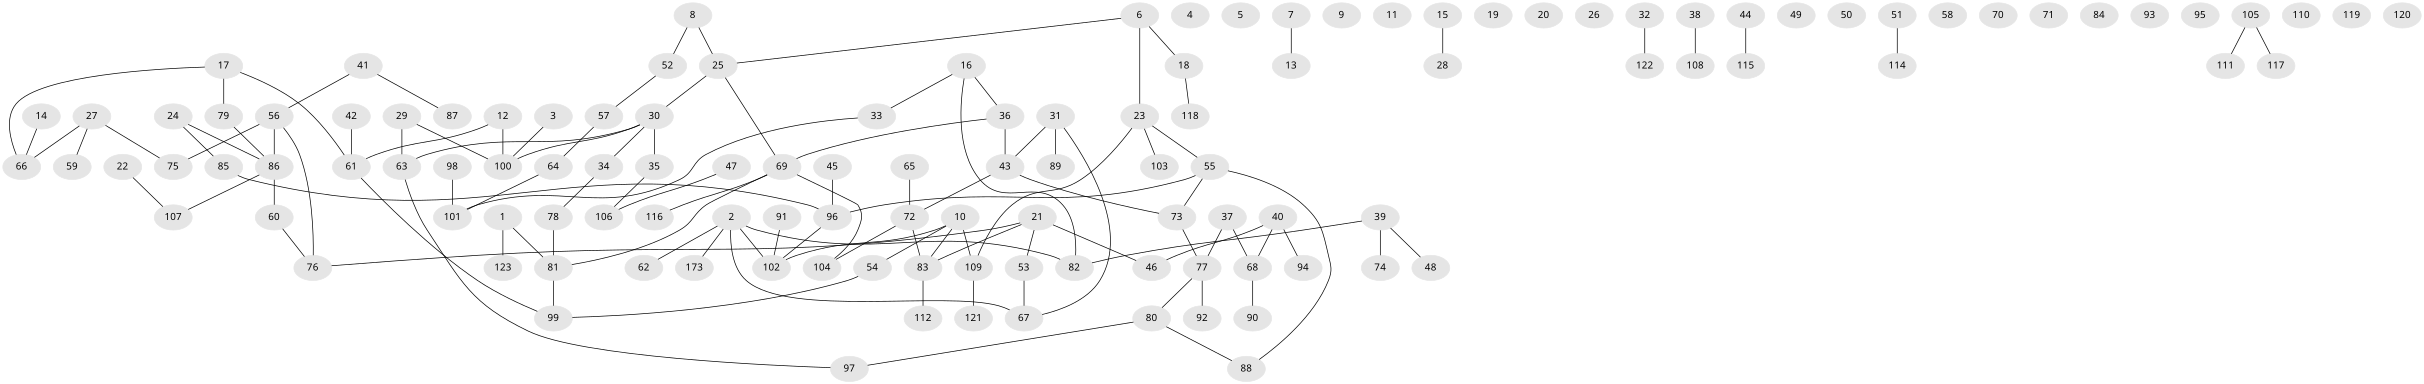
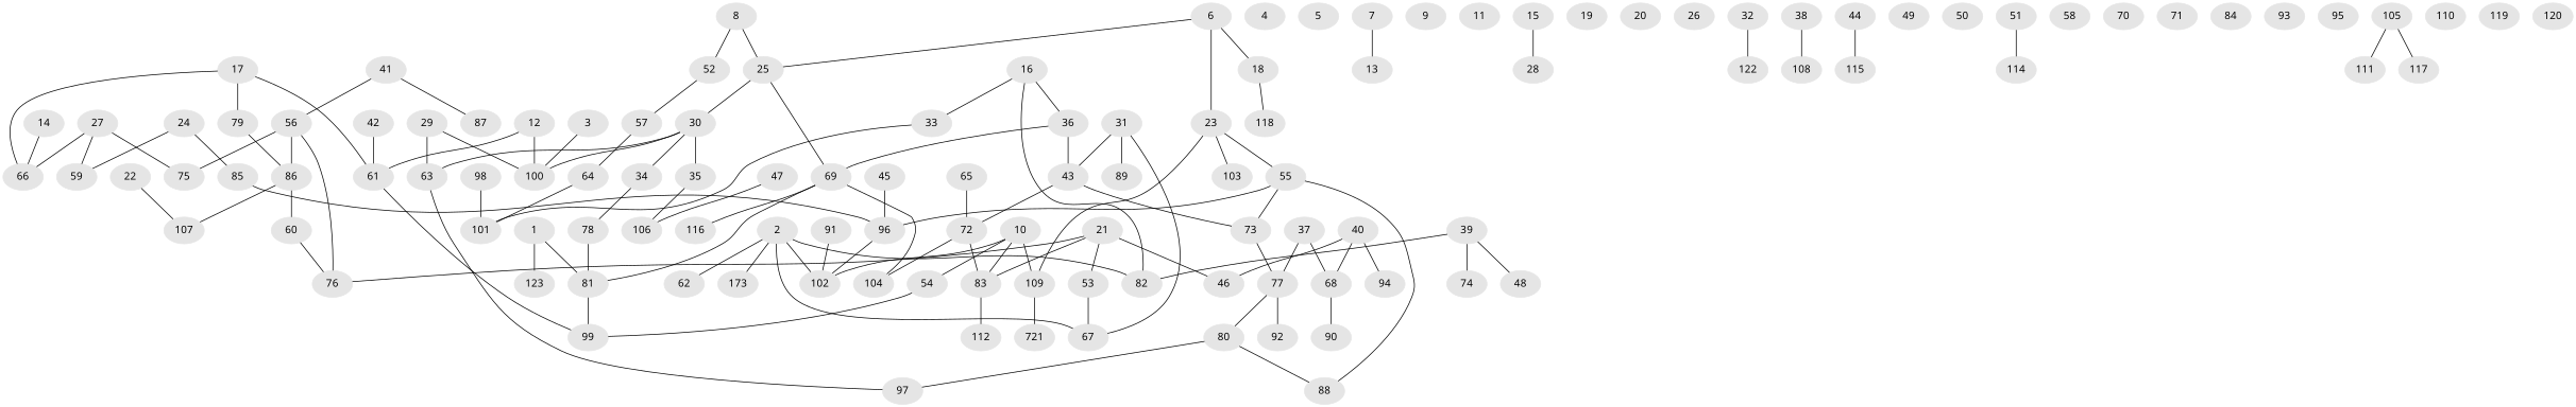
  graph {
    fontname="Noto Sans"
    node [color=gray90 fontname="Noto Sans" style=filled]
    edge [fontname="Noto Sans"]
    1
    81
    123
    99
    2
    62
    67
    82
    102
    n10 [label=173]
    3
    100
    4
    5
    6
    18
    23
    25
    118
    109
    55
    103
    30
    69
    7
    13
    8
    52
    57
    9
    10
    54
    83
    112
-   121
+   121 [label=721]
    11
    12
    61
    14
    66
    15
    28
    16
    33
    36
    101
    43
    17
    79
    86
    19
    20
    21
    46
    53
    76
    22
    107
    73
    96
    88
    24
    59
    85
    63
    34
    35
    104
    116
    26
    27
    75
    29
    97
    78
    106
    31
    89
    72
    32
    122
    37
    68
    77
    90
    80
    92
    38
    108
    39
    48
    74
    40
    94
    41
    56
    87
    42
    60
    44
    115
    45
    47
    49
    50
    51
    114
    64
    58
    65
    70
    71
    84
    91
    93
    95
    98
    105
    111
    117
    110
    119
    120
    1 -- 81
    1 -- 123
    81 -- 99
    2 -- 62
    2 -- 67
    2 -- 82
    2 -- 102
    2 -- n10
    3 -- 100
    6 -- 18
    6 -- 23
    6 -- 25
    18 -- 118
    23 -- 109
    23 -- 55
    23 -- 103
    25 -- 30
    25 -- 69
    109 -- 121
    55 -- 73
    55 -- 96
    55 -- 88
    30 -- 100
    30 -- 63
    30 -- 34
    30 -- 35
    69 -- 81
    69 -- 104
    69 -- 116
    7 -- 13
    8 -- 25
    8 -- 52
    52 -- 57
    57 -- 64
    10 -- 102
    10 -- 109
    10 -- 54
    10 -- 83
    54 -- 99
    83 -- 112
    12 -- 100
    12 -- 61
    61 -- 99
    14 -- 66
    15 -- 28
    16 -- 82
    16 -- 33
    16 -- 36
    33 -- 101
    36 -- 69
    36 -- 43
    43 -- 73
    43 -- 72
    17 -- 61
    17 -- 66
    17 -- 79
    79 -- 86
    86 -- 107
    86 -- 60
    21 -- 83
    21 -- 46
    21 -- 53
    21 -- 76
    53 -- 67
    22 -- 107
    73 -- 77
    96 -- 102
-   24 -- 86
+   24 -- 59
    24 -- 85
    85 -- 96
    63 -- 97
    34 -- 78
    35 -- 106
    27 -- 66
    27 -- 59
    27 -- 75
    29 -- 100
    29 -- 63
    78 -- 81
    31 -- 67
    31 -- 43
    31 -- 89
    72 -- 83
    72 -- 104
    32 -- 122
    37 -- 68
    37 -- 77
    68 -- 90
    77 -- 80
    77 -- 92
    80 -- 88
    80 -- 97
    38 -- 108
    39 -- 82
    39 -- 48
    39 -- 74
    40 -- 46
    40 -- 68
    40 -- 94
    41 -- 56
    41 -- 87
    56 -- 86
    56 -- 76
    56 -- 75
    42 -- 61
    60 -- 76
    44 -- 115
    45 -- 96
    47 -- 106
    51 -- 114
    64 -- 101
    65 -- 72
    91 -- 102
    98 -- 101
    105 -- 111
    105 -- 117
  }
